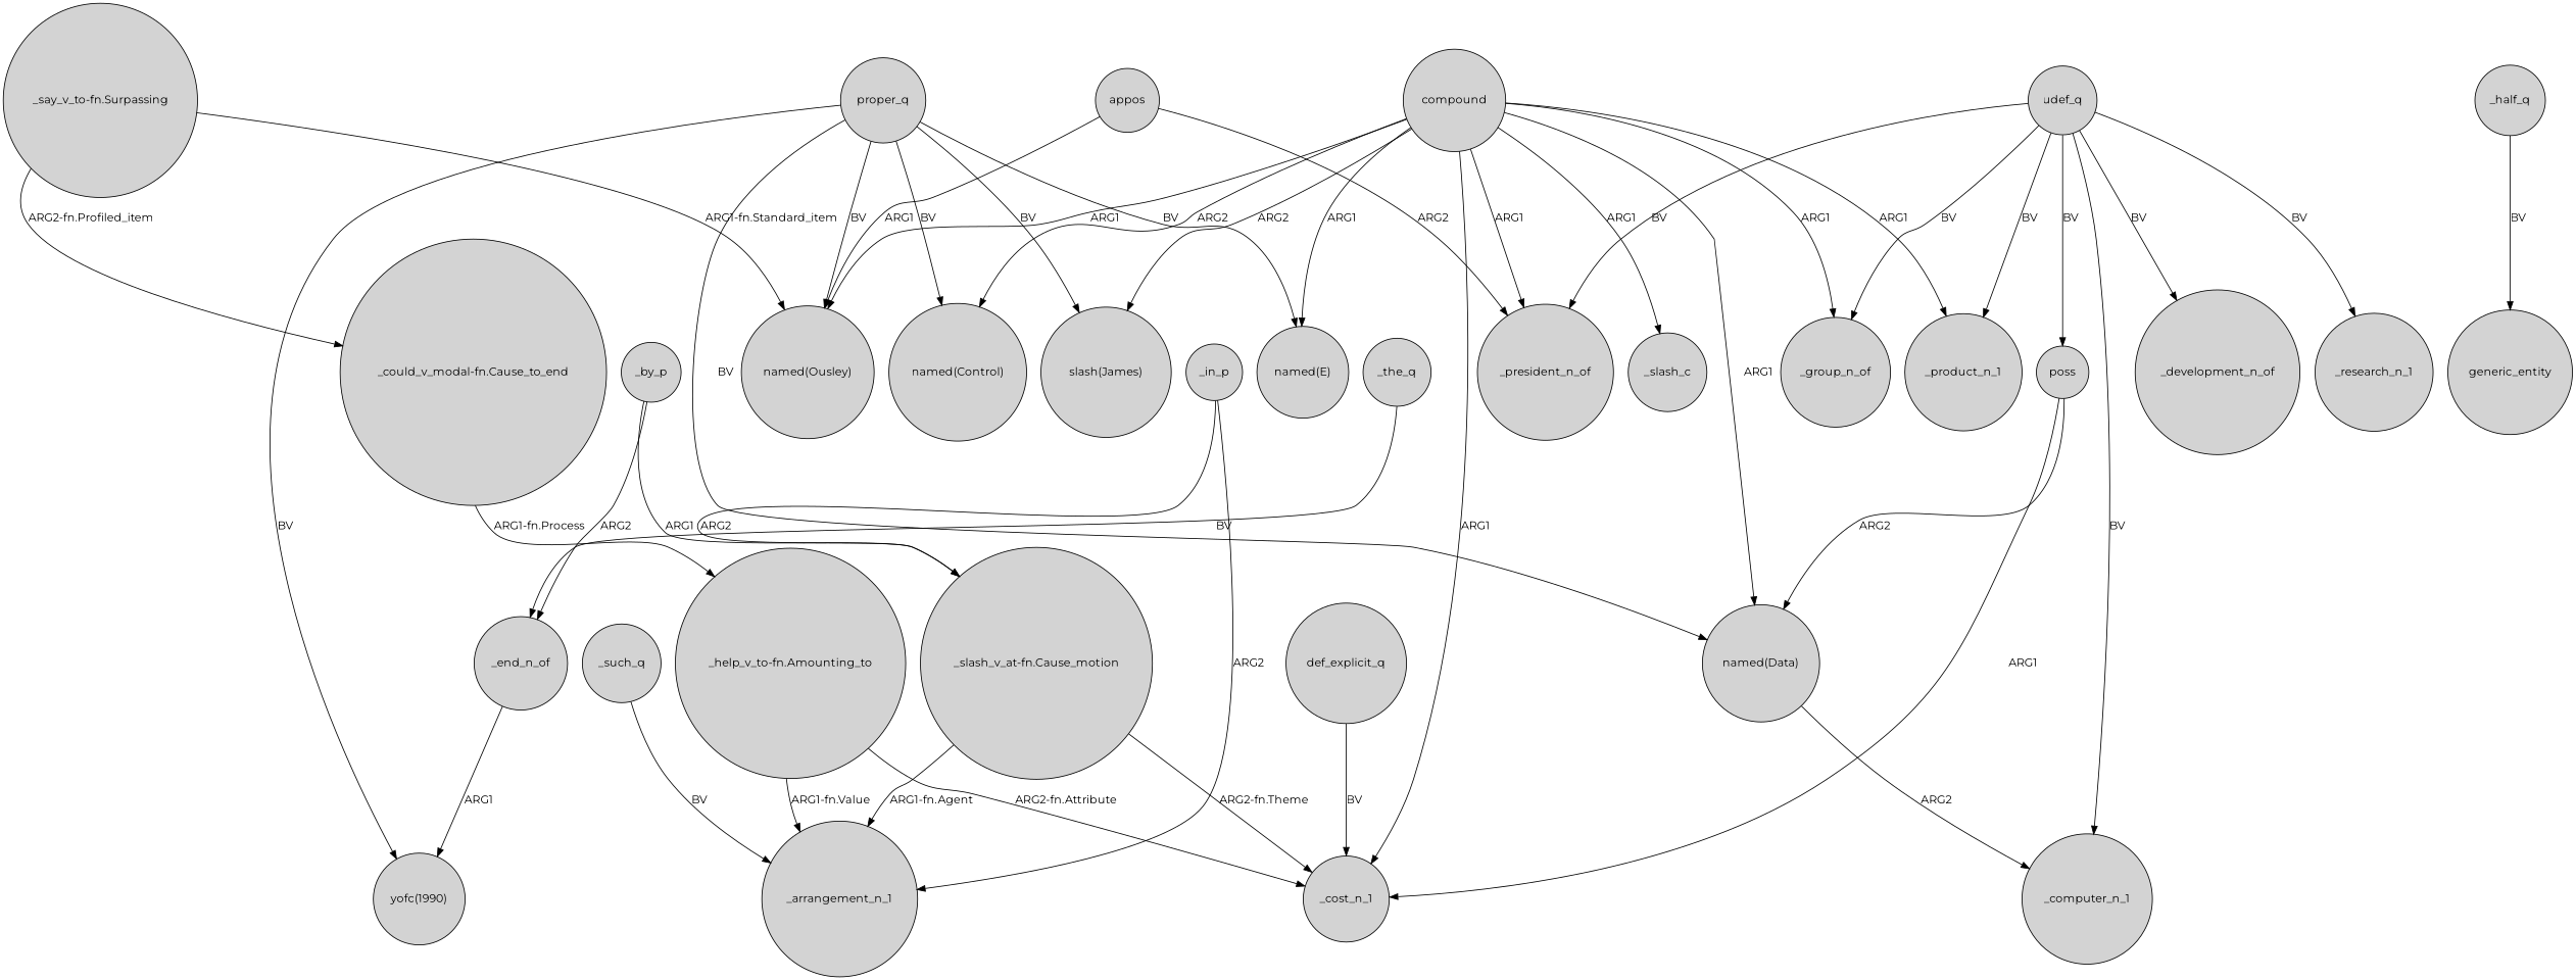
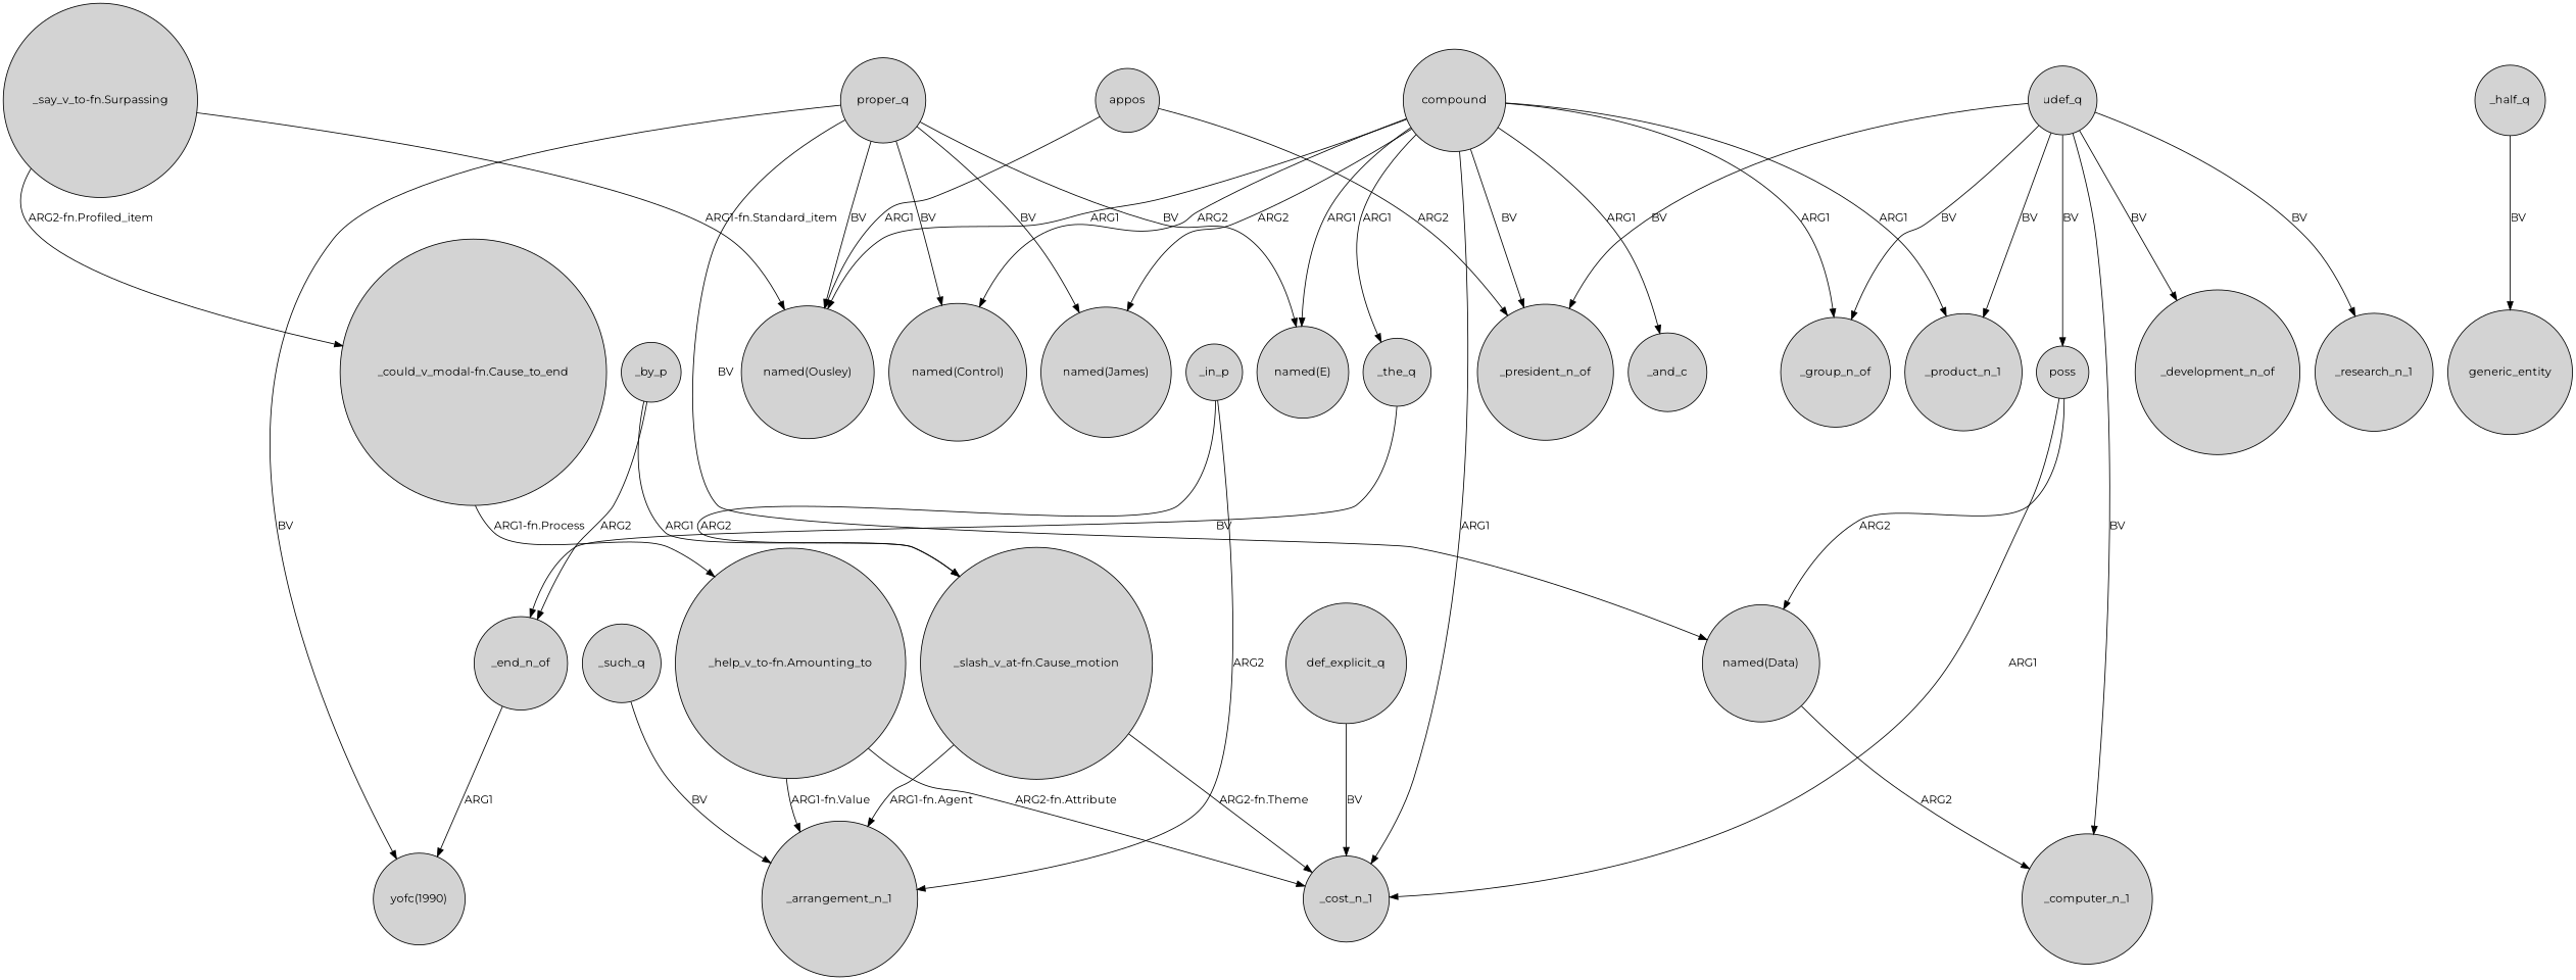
  digraph {
    fontname=Montserrat
    node [fontname=Montserrat shape=circle style=filled]
    edge [fontname=Montserrat]
    proper_q
    "named(Control)"
-   "named(James)" [label="slash(James)"]
+   "named(James)"
    "named(Ousley)"
    "named(Data)"
    "named(E)"
    "yofc(1990)"
    _computer_n_1
    "_help_v_to-fn.Amounting_to"
    _arrangement_n_1
    _cost_n_1
    "_slash_v_at-fn.Cause_motion"
    appos
    _president_n_of
    compound
-   _and_c [label=_slash_c]
+   _and_c
    _group_n_of
    _product_n_1
    udef_q
    _development_n_of
    _research_n_1
    poss
    "_say_v_to-fn.Surpassing"
    "_could_v_modal-fn.Cause_to_end"
    def_explicit_q
    _in_p
    _such_q
    _by_p
    _end_n_of
    _half_q
    generic_entity
    _the_q
    proper_q -> "named(Control)" [label=BV]
    proper_q -> "named(James)" [label=BV]
    proper_q -> "named(Ousley)" [label=BV]
    proper_q -> "named(Data)" [label=BV]
    proper_q -> "named(E)" [label=BV]
    proper_q -> "yofc(1990)" [label=BV]
    "named(Data)" -> _computer_n_1 [label=ARG2]
    "_help_v_to-fn.Amounting_to" -> _arrangement_n_1 [label="ARG1-fn.Value"]
    "_help_v_to-fn.Amounting_to" -> _cost_n_1 [label="ARG2-fn.Attribute"]
    "_slash_v_at-fn.Cause_motion" -> _arrangement_n_1 [label="ARG1-fn.Agent"]
    "_slash_v_at-fn.Cause_motion" -> _cost_n_1 [label="ARG2-fn.Theme"]
    appos -> "named(Ousley)" [label=ARG1]
    appos -> _president_n_of [label=ARG2]
    compound -> "named(Control)" [label=ARG2]
    compound -> "named(James)" [label=ARG2]
    compound -> "named(Ousley)" [label=ARG1]
-   compound -> "named(Data)" [label=ARG1]
+   compound -> _the_q [label=ARG1]
    compound -> "named(E)" [label=ARG1]
    compound -> _cost_n_1 [label=ARG1]
-   compound -> _president_n_of [label=ARG1]
+   compound -> _president_n_of [label=BV]
    compound -> _and_c [label=ARG1]
    compound -> _group_n_of [label=ARG1]
    compound -> _product_n_1 [label=ARG1]
    udef_q -> _computer_n_1 [label=BV]
    udef_q -> _president_n_of [label=BV]
    udef_q -> _group_n_of [label=BV]
    udef_q -> _product_n_1 [label=BV]
    udef_q -> _development_n_of [label=BV]
    udef_q -> _research_n_1 [label=BV]
    udef_q -> poss [label=BV]
    poss -> "named(Data)" [label=ARG2]
    poss -> _cost_n_1 [label=ARG1]
    "_say_v_to-fn.Surpassing" -> "named(Ousley)" [label="ARG1-fn.Standard_item"]
    "_say_v_to-fn.Surpassing" -> "_could_v_modal-fn.Cause_to_end" [label="ARG2-fn.Profiled_item"]
    "_could_v_modal-fn.Cause_to_end" -> "_help_v_to-fn.Amounting_to" [label="ARG1-fn.Process"]
    def_explicit_q -> _cost_n_1 [label=BV]
    _in_p -> _arrangement_n_1 [label=ARG2]
    _in_p -> "_slash_v_at-fn.Cause_motion" [label=ARG2]
    _such_q -> _arrangement_n_1 [label=BV]
    _by_p -> "_slash_v_at-fn.Cause_motion" [label=ARG1]
    _by_p -> _end_n_of [label=ARG2]
    _end_n_of -> "yofc(1990)" [label=ARG1]
    _half_q -> generic_entity [label=BV]
    _the_q -> _end_n_of [label=BV]
  }
